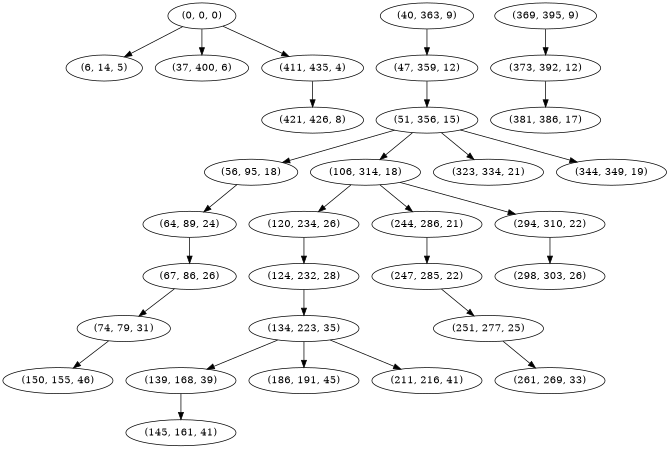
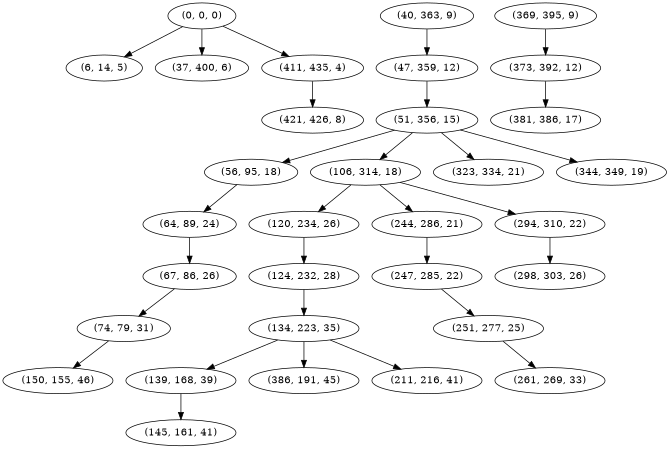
  digraph {
    "(0, 0, 0)"
    "(6, 14, 5)"
    "(37, 400, 6)"
    "(411, 435, 4)"
    "(421, 426, 8)"
    "(40, 363, 9)"
    "(47, 359, 12)"
    "(369, 395, 9)"
    "(373, 392, 12)"
    "(51, 356, 15)"
    "(56, 95, 18)"
    "(106, 314, 18)"
    "(323, 334, 21)"
    "(344, 349, 19)"
    "(64, 89, 24)"
    "(120, 234, 26)"
    "(244, 286, 21)"
    "(294, 310, 22)"
    "(67, 86, 26)"
    "(74, 79, 31)"
    "(150, 155, 46)"
    "(124, 232, 28)"
    "(247, 285, 22)"
    "(298, 303, 26)"
    "(134, 223, 35)"
    "(139, 168, 39)"
-   "(186, 191, 45)"
+   "(186, 191, 45)" [label="(386, 191, 45)"]
    "(211, 216, 41)"
    "(145, 161, 41)"
    "(251, 277, 25)"
    "(261, 269, 33)"
    "(381, 386, 17)"
    "(0, 0, 0)" -> "(6, 14, 5)"
    "(0, 0, 0)" -> "(37, 400, 6)"
    "(0, 0, 0)" -> "(411, 435, 4)"
    "(411, 435, 4)" -> "(421, 426, 8)"
    "(40, 363, 9)" -> "(47, 359, 12)"
    "(47, 359, 12)" -> "(51, 356, 15)"
    "(369, 395, 9)" -> "(373, 392, 12)"
    "(373, 392, 12)" -> "(381, 386, 17)"
    "(51, 356, 15)" -> "(56, 95, 18)"
    "(51, 356, 15)" -> "(106, 314, 18)"
    "(51, 356, 15)" -> "(323, 334, 21)"
    "(51, 356, 15)" -> "(344, 349, 19)"
    "(56, 95, 18)" -> "(64, 89, 24)"
    "(106, 314, 18)" -> "(120, 234, 26)"
    "(106, 314, 18)" -> "(244, 286, 21)"
    "(106, 314, 18)" -> "(294, 310, 22)"
    "(64, 89, 24)" -> "(67, 86, 26)"
    "(120, 234, 26)" -> "(124, 232, 28)"
    "(244, 286, 21)" -> "(247, 285, 22)"
    "(294, 310, 22)" -> "(298, 303, 26)"
    "(67, 86, 26)" -> "(74, 79, 31)"
    "(74, 79, 31)" -> "(150, 155, 46)"
    "(124, 232, 28)" -> "(134, 223, 35)"
    "(247, 285, 22)" -> "(251, 277, 25)"
    "(134, 223, 35)" -> "(139, 168, 39)"
    "(134, 223, 35)" -> "(186, 191, 45)"
    "(134, 223, 35)" -> "(211, 216, 41)"
    "(139, 168, 39)" -> "(145, 161, 41)"
    "(251, 277, 25)" -> "(261, 269, 33)"
  }
